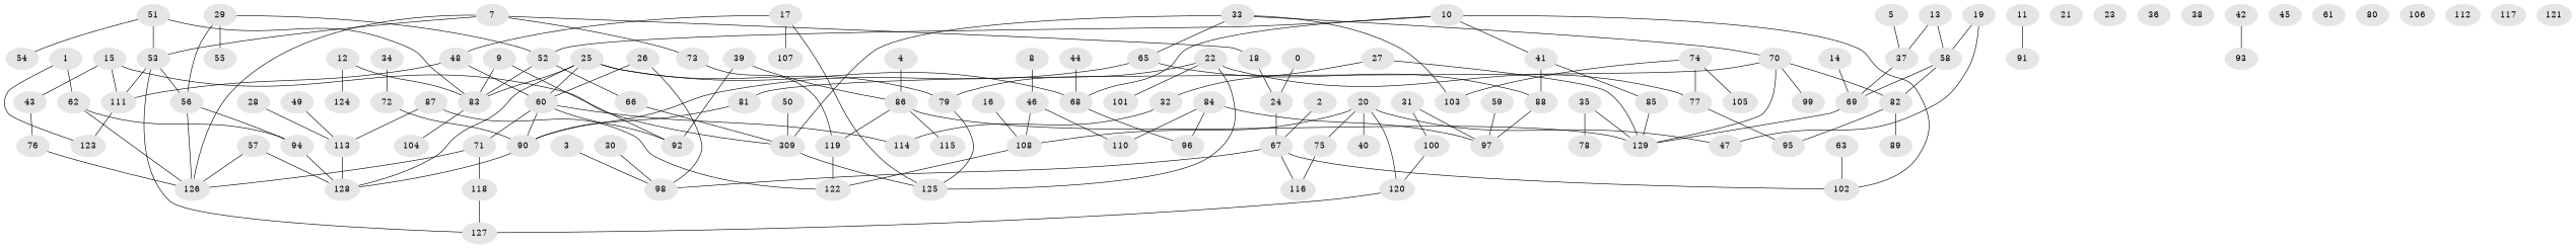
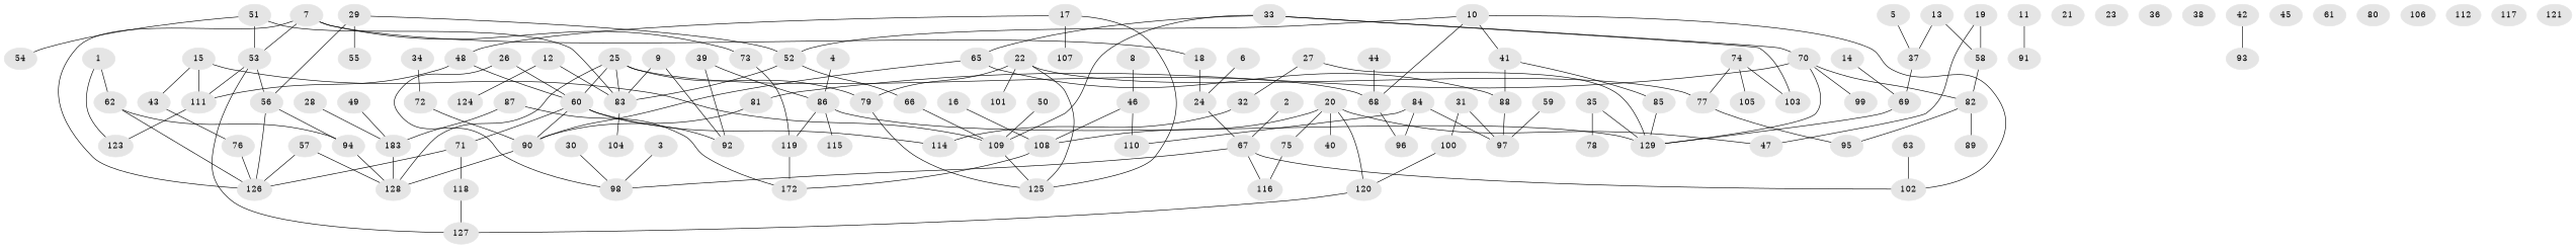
  graph {
    node [color=gray90 style=filled]
    1
    62
    123
    126
    94
    2
    67
    98
    102
    116
    3
    4
    86
    129
    119
    115
    5
    37
    69
-   6 [label=0]
+   6
    24
    7
    18
    53
    73
    111
    56
    127
    8
    46
    108
    110
    9
    83
    92
    104
    10
    41
    52
    68
    85
    88
    66
    96
    11
    91
    12
    124
    13
    58
    82
    14
    15
    43
-   109 [label=309]
+   109
    76
    125
    16
-   122
+   122 [label=172]
    17
    48
    107
    60
    19
    47
    20
    40
    75
    120
    21
    22
    77
    79
    101
    95
    23
    25
    128
    114
    71
    90
    26
    27
    32
    28
-   113
+   113 [label=183]
    29
    55
    30
    31
    97
    100
    33
    65
    70
    103
    99
    81
    34
    72
    35
    78
    36
    38
    39
    42
    93
    44
    45
    49
    50
    51
    54
    57
    59
    118
    61
    63
    89
    74
    105
    80
    84
    87
    106
    112
    117
    121
    1 -- 62
    1 -- 123
    62 -- 126
    62 -- 94
    94 -- 128
    2 -- 67
    67 -- 98
    67 -- 102
    67 -- 116
    3 -- 98
    4 -- 86
    86 -- 129
    86 -- 119
    86 -- 115
    119 -- 122
    5 -- 37
    37 -- 69
    69 -- 129
    6 -- 24
    24 -- 67
    7 -- 126
    7 -- 18
    7 -- 53
    7 -- 73
    18 -- 24
    53 -- 111
    53 -- 56
    53 -- 127
    73 -- 119
    111 -- 123
    56 -- 126
    56 -- 94
    8 -- 46
    46 -- 108
    46 -- 110
    108 -- 122
    9 -- 83
    9 -- 92
    83 -- 104
    10 -- 102
    10 -- 41
    10 -- 52
    10 -- 68
    41 -- 85
    41 -- 88
    52 -- 83
    52 -- 66
    68 -- 96
    85 -- 129
    88 -- 97
    66 -- 109
    11 -- 91
    12 -- 83
    12 -- 124
    13 -- 37
    13 -- 58
-   58 -- 69
    58 -- 82
    82 -- 95
    82 -- 89
    14 -- 69
    15 -- 111
    15 -- 43
    15 -- 109
    43 -- 76
    109 -- 125
    76 -- 126
    16 -- 108
    17 -- 125
    17 -- 48
    17 -- 107
    48 -- 111
    48 -- 60
    60 -- 92
    60 -- 114
    60 -- 71
    60 -- 90
    19 -- 58
    19 -- 47
    20 -- 108
    20 -- 47
    20 -- 40
    20 -- 75
    20 -- 120
    75 -- 116
    120 -- 127
    22 -- 125
    22 -- 77
    22 -- 79
    22 -- 101
    77 -- 95
    79 -- 125
    25 -- 83
    25 -- 68
    25 -- 60
    25 -- 79
    25 -- 128
    71 -- 126
    71 -- 118
    90 -- 128
    26 -- 98
    26 -- 60
    27 -- 129
    27 -- 32
    32 -- 114
    28 -- 113
    113 -- 128
    29 -- 56
    29 -- 52
    29 -- 55
    30 -- 98
    31 -- 97
    31 -- 100
    100 -- 120
    33 -- 109
    33 -- 65
    33 -- 70
    33 -- 103
    65 -- 88
    65 -- 90
    70 -- 129
    70 -- 82
    70 -- 99
    70 -- 81
    81 -- 90
    34 -- 72
    72 -- 90
    35 -- 129
    35 -- 78
    39 -- 86
    39 -- 92
    42 -- 93
    44 -- 68
    49 -- 113
    50 -- 109
    51 -- 53
    51 -- 83
    51 -- 54
    57 -- 126
    57 -- 128
    59 -- 97
    118 -- 127
    63 -- 102
    74 -- 77
    74 -- 103
    74 -- 105
    84 -- 110
    84 -- 96
    84 -- 97
    87 -- 122
    87 -- 113
  }
